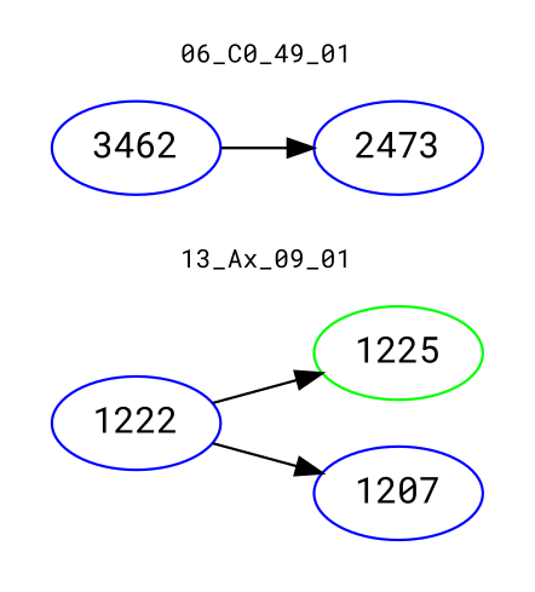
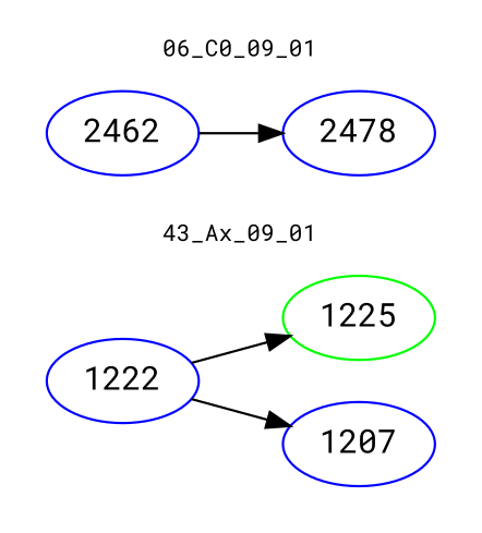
  digraph {
    fontname="Roboto Mono"
    rankdir=LR
    node [color=blue fontname="Roboto Mono"]
    edge [color=black fontname="Roboto Mono"]
    n1 [label=1222]
    n2 [label=1207]
    n3 [color=green label=1225]
-   n4 [label=3462]
-   n5 [label=2473]
+   n4 [label=2462]
+   n5 [label=2478]
    subgraph cluster_1 {
      color=white
      fontsize=10
-     label="13_Ax_09_01"
+     label="43_Ax_09_01"
      n1
      n2
      n3
    }
    subgraph cluster_2 {
      color=white
      fontsize=10
-     label="06_C0_49_01"
+     label="06_C0_09_01"
      n4
      n5
    }
    n1 -> n2
    n1 -> n3
    n4 -> n5
  }
